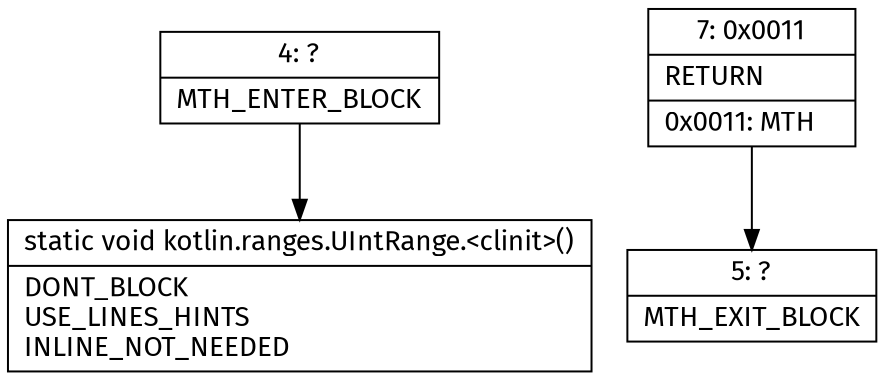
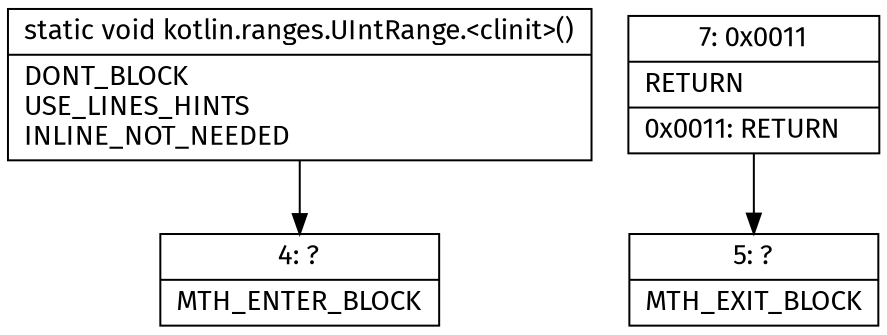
  digraph {
    fontname="Fira Sans"
    node [fontname="Fira Sans" shape=record]
    edge [fontname="Fira Sans"]
    n1 [label="{4\:\ ?|MTH_ENTER_BLOCK\l}"]
-   n2 [label="{7\:\ 0x0011|RETURN\l|0x0011: MTH   \l}"]
+   n2 [label="{7\:\ 0x0011|RETURN\l|0x0011: RETURN   \l}"]
    n3 [label="{5\:\ ?|MTH_EXIT_BLOCK\l}"]
    n4 [label="{static void kotlin.ranges.UIntRange.\<clinit\>()  | DONT_BLOCK\lUSE_LINES_HINTS\lINLINE_NOT_NEEDED\l}"]
    n2 -> n3
-   n1 -> n4
+   n4 -> n1
  }
